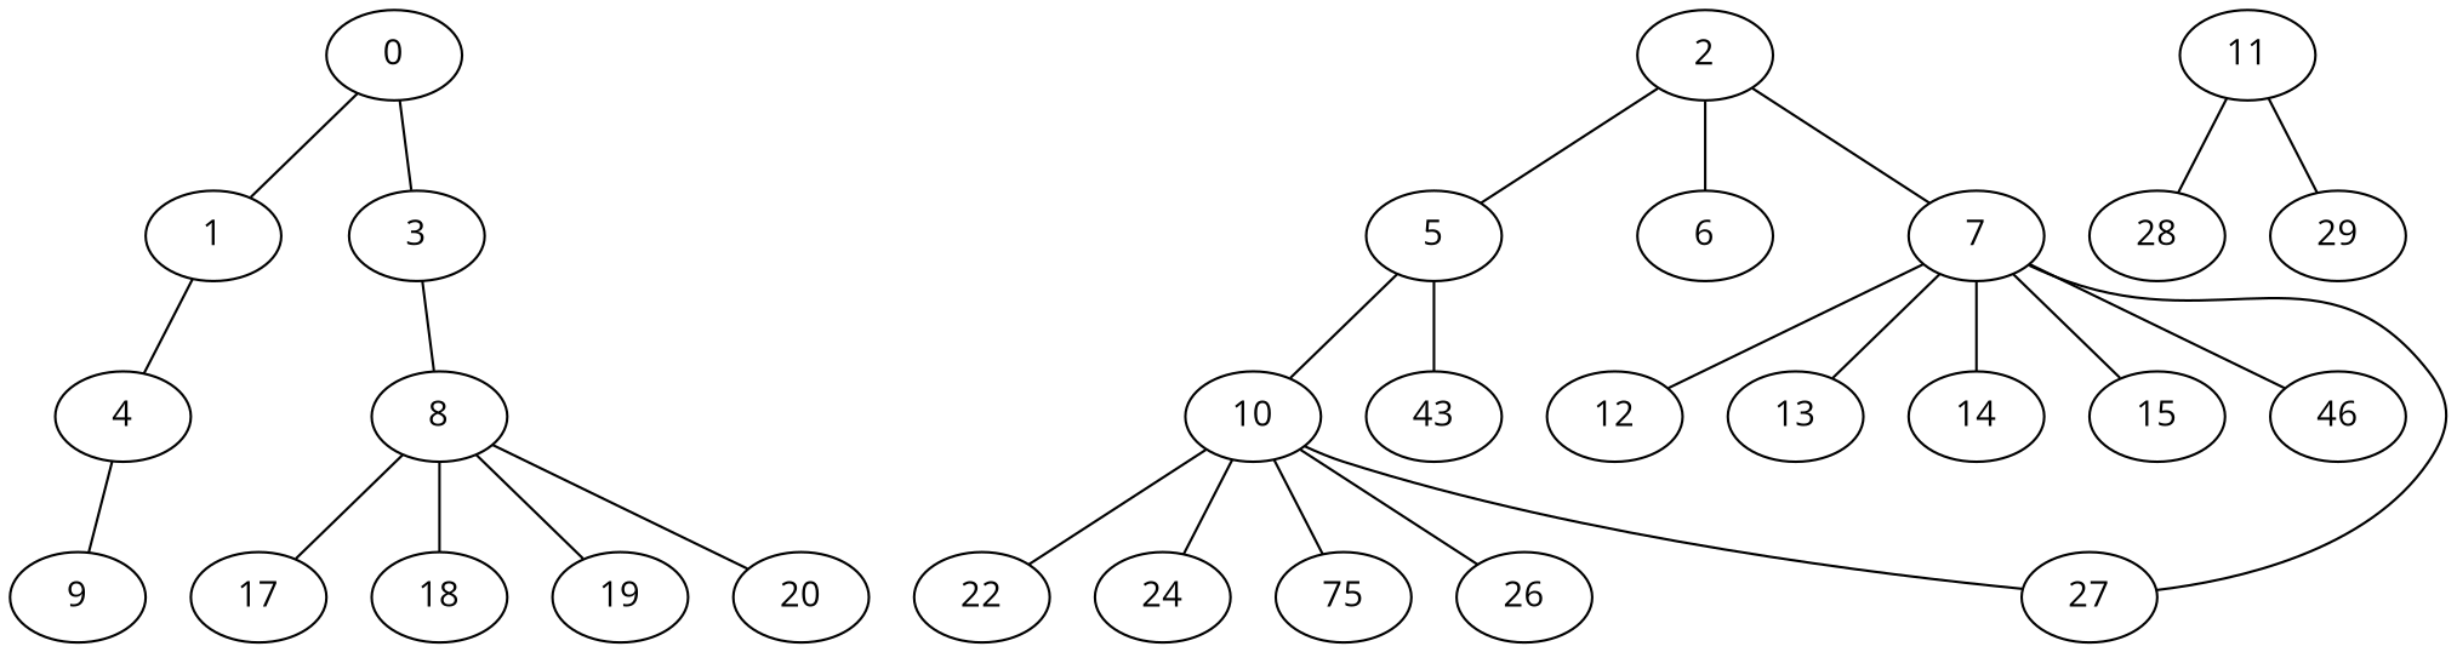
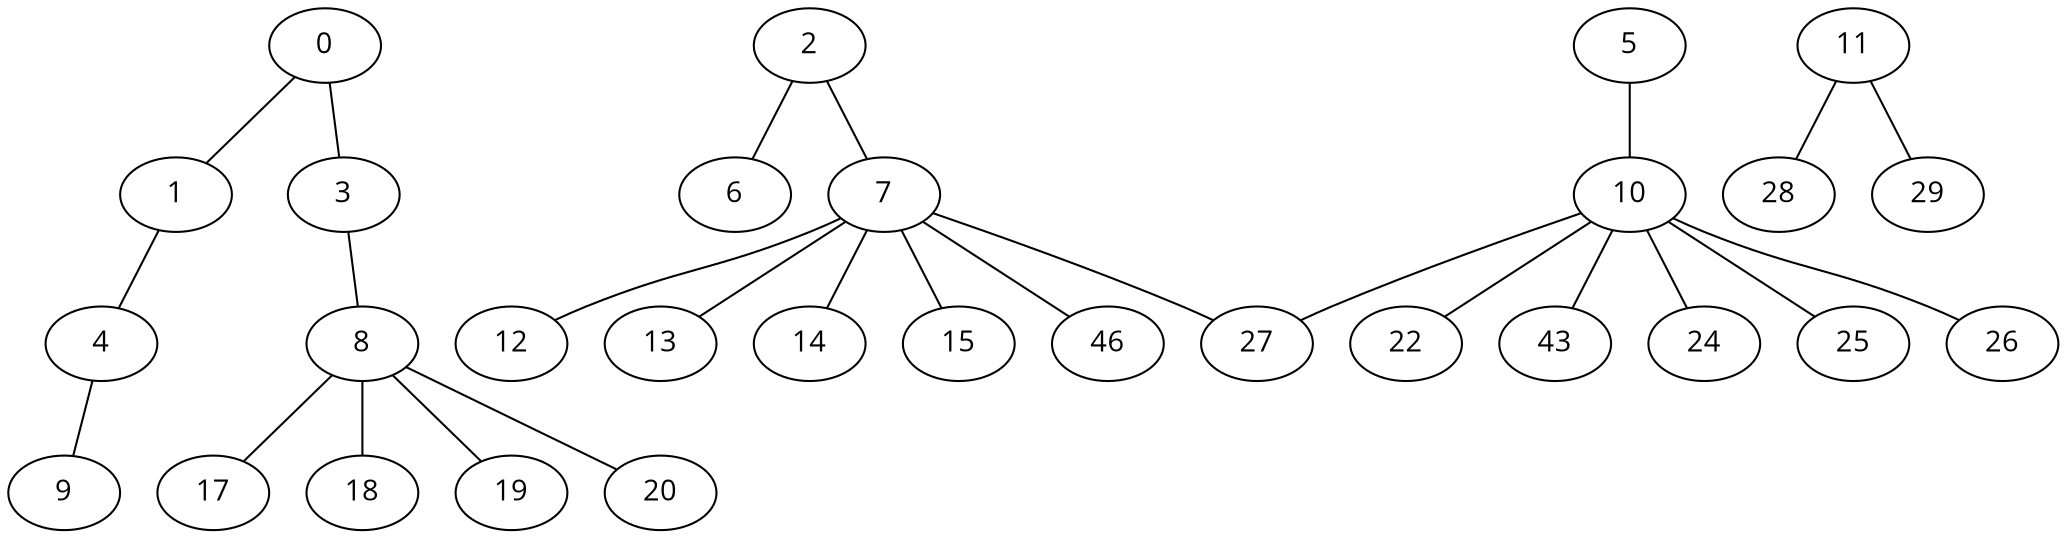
  graph {
    fontname="Open Sans"
    node [fontname="Open Sans"]
    edge [fontname="Open Sans"]
    0
    1
    3
    4
    2
    5
    6
    7
    8
    9
    10
    12
    13
    14
    15
    n16 [label=46]
    27
    17
    18
    19
    20
    22
    n23 [label=43]
    24
-   25 [label=75]
+   25
    26
    11
    28
    29
    0 -- 1
    0 -- 3
    1 -- 4
    3 -- 8
    4 -- 9
-   2 -- 5
    2 -- 6
    2 -- 7
    5 -- 10
    7 -- 12
    7 -- 13
    7 -- 14
    7 -- 15
    7 -- n16
    7 -- 27
    8 -- 17
    8 -- 18
    8 -- 19
    8 -- 20
    10 -- 27
    10 -- 22
-   5 -- n23
+   10 -- n23
    10 -- 24
    10 -- 25
    10 -- 26
    11 -- 28
    11 -- 29
  }
